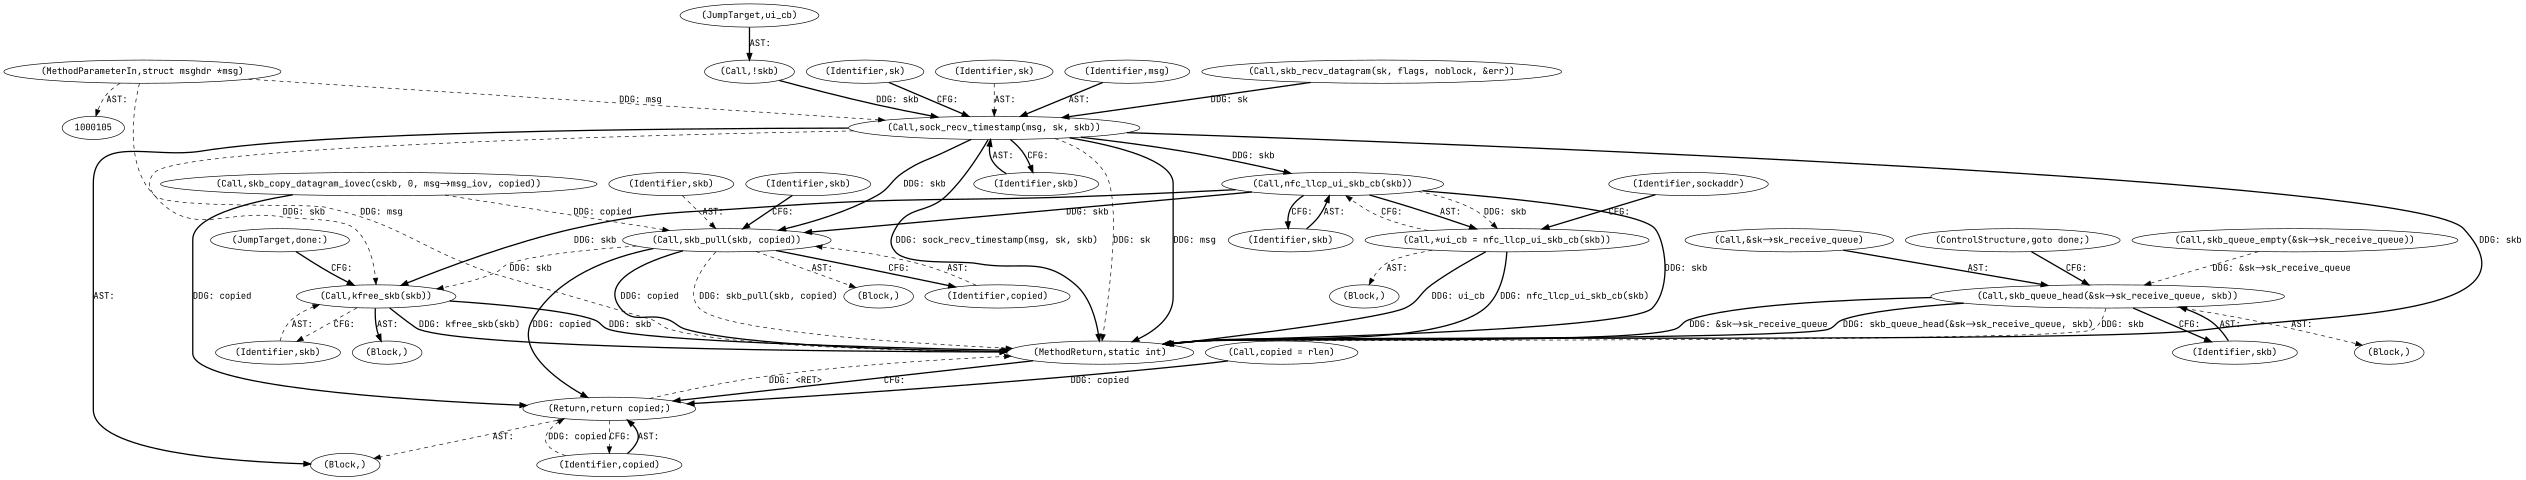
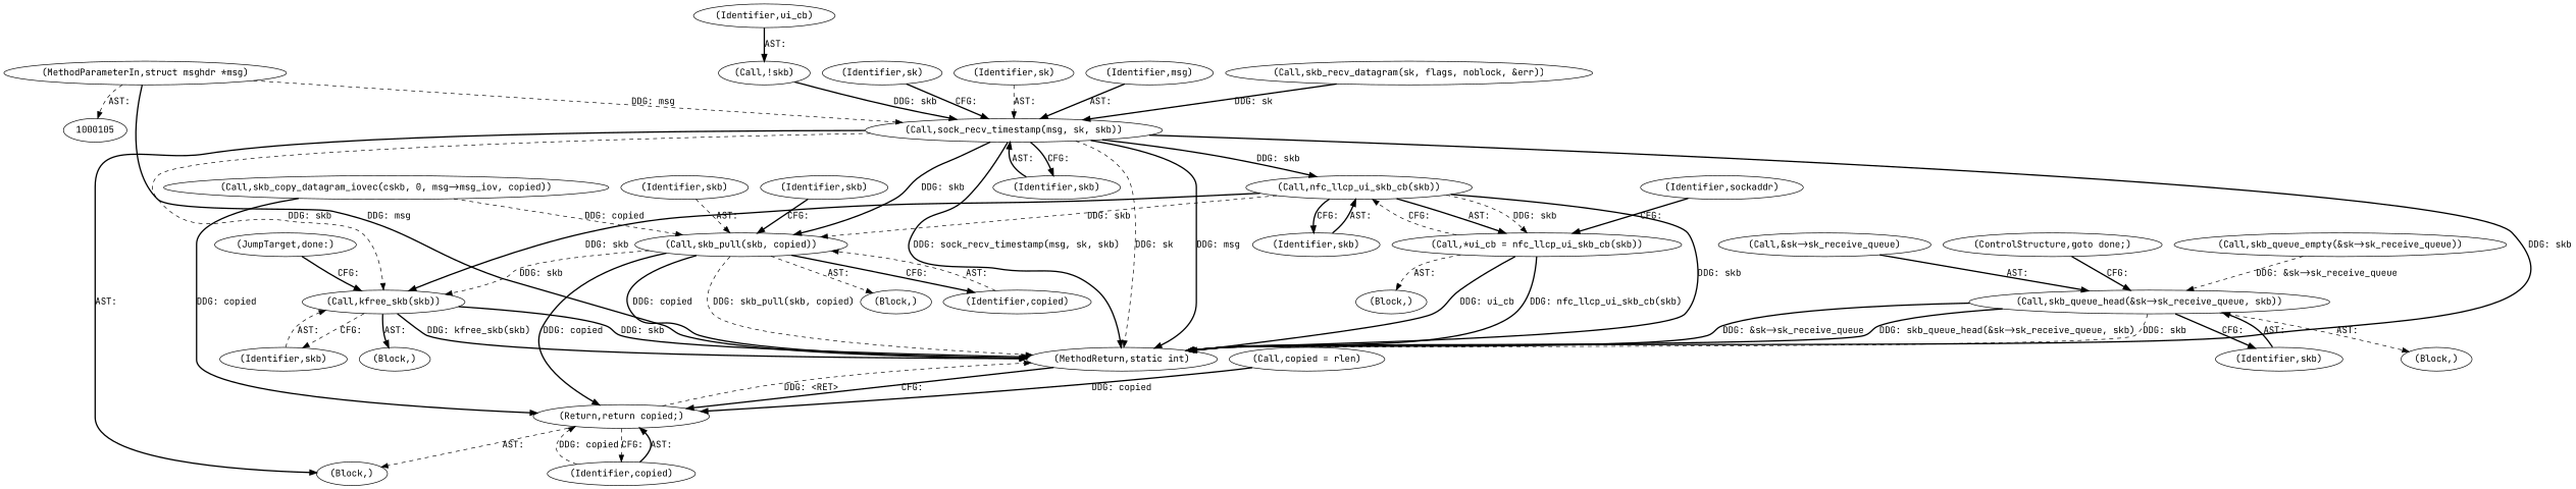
  digraph {
    fontname="JetBrains Mono"
    node [fontname="JetBrains Mono"]
    edge [fontname="JetBrains Mono" style=bold]
    n1 [label="(MethodParameterIn,struct msghdr *msg)"]
    n2 [label="(Call,sock_recv_timestamp(msg, sk, skb))"]
    n3 [label="(MethodReturn,static int)"]
    1000105
    n5 [label="(Call,nfc_llcp_ui_skb_cb(skb))"]
    n6 [label="(Call,skb_pull(skb, copied))"]
    n7 [label="(Call,kfree_skb(skb))"]
    n8 [label="(Block,)"]
    n9 [label="(Identifier,skb)"]
    n10 [label="(Return,return copied;)"]
    n11 [label="(Call,*ui_cb = nfc_llcp_ui_skb_cb(skb))"]
    n12 [label="(Identifier,skb)"]
    n13 [label="(Block,)"]
    n14 [label="(Identifier,copied)"]
    n15 [label="(Identifier,skb)"]
    n16 [label="(Block,)"]
    n17 [label="(Block,)"]
    n18 [label="(Call,skb_queue_head(&sk->sk_receive_queue, skb))"]
    n19 [label="(Identifier,skb)"]
    n20 [label="(Block,)"]
    n21 [label="(Identifier,copied)"]
    n22 [label="(Call,skb_queue_empty(&sk->sk_receive_queue))"]
    n23 [label="(Call,skb_recv_datagram(sk, flags, noblock, &err))"]
    n24 [label="(Call,skb_copy_datagram_iovec(cskb, 0, msg->msg_iov, copied))"]
-   n25 [label="(JumpTarget,ui_cb)"]
+   n25 [label="(Identifier,ui_cb)"]
    n26 [label="(Call,!skb)"]
    n27 [label="(Identifier,sk)"]
    n28 [label="(Identifier,sk)"]
    n29 [label="(Call,&sk->sk_receive_queue)"]
    n30 [label="(ControlStructure,goto done;)"]
    n31 [label="(Identifier,skb)"]
    n32 [label="(Call,copied = rlen)"]
    n33 [label="(Identifier,skb)"]
    n34 [label="(Identifier,sockaddr)"]
    n35 [label="(JumpTarget,done:)"]
    n36 [label="(Identifier,msg)"]
    n1 -> n2 [label="DDG: msg" style=dashed]
-   n1 -> n3 [label="DDG: msg" style=dashed]
+   n1 -> n3 [label="DDG: msg"]
    n1 -> 1000105 [label="AST: " style=dashed]
    n2 -> n3 [label="DDG: sock_recv_timestamp(msg, sk, skb)"]
    n2 -> n3 [label="DDG: sk" style=dashed]
    n2 -> n3 [label="DDG: msg"]
    n2 -> n3 [label="DDG: skb"]
    n2 -> n5 [label="DDG: skb"]
    n2 -> n6 [label="DDG: skb"]
    n2 -> n7 [label="DDG: skb" style=dashed]
    n2 -> n8 [label="AST: "]
    n2 -> n9 [label="CFG: "]
    n3 -> n10 [label="CFG: "]
    n5 -> n3 [label="DDG: skb"]
-   n5 -> n6 [label="DDG: skb"]
+   n5 -> n6 [label="DDG: skb" style=dashed]
    n5 -> n7 [label="DDG: skb"]
    n5 -> n11 [label="AST: "]
    n5 -> n11 [label="DDG: skb" style=dashed]
    n5 -> n12 [label="CFG: "]
    n6 -> n3 [label="DDG: copied"]
    n6 -> n3 [label="DDG: skb_pull(skb, copied)" style=dashed]
    n6 -> n7 [label="DDG: skb" style=dashed]
    n6 -> n10 [label="DDG: copied"]
    n6 -> n13 [label="AST: " style=dashed]
    n6 -> n14 [label="CFG: "]
    n7 -> n3 [label="DDG: skb"]
    n7 -> n3 [label="DDG: kfree_skb(skb)"]
    n7 -> n15 [label="CFG: " style=dashed]
    n7 -> n16 [label="AST: "]
    n9 -> n2 [label="AST: "]
    n10 -> n3 [label="DDG: <RET>" style=dashed]
    n10 -> n8 [label="AST: " style=dashed]
    n10 -> n21 [label="CFG: " style=dashed]
    n11 -> n3 [label="DDG: ui_cb"]
    n11 -> n3 [label="DDG: nfc_llcp_ui_skb_cb(skb)"]
    n11 -> n5 [label="CFG: " style=dashed]
    n11 -> n17 [label="AST: " style=dashed]
    n12 -> n5 [label="AST: "]
    n14 -> n6 [label="AST: " style=dashed]
    n15 -> n7 [label="AST: " style=dashed]
    n18 -> n3 [label="DDG: &sk->sk_receive_queue"]
    n18 -> n3 [label="DDG: skb_queue_head(&sk->sk_receive_queue, skb)"]
    n18 -> n3 [label="DDG: skb" style=dashed]
    n18 -> n19 [label="CFG: "]
    n18 -> n20 [label="AST: " style=dashed]
    n19 -> n18 [label="AST: "]
    n21 -> n10 [label="AST: "]
    n21 -> n10 [label="DDG: copied" style=dashed]
    n22 -> n18 [label="DDG: &sk->sk_receive_queue" style=dashed]
    n23 -> n2 [label="DDG: sk"]
    n24 -> n6 [label="DDG: copied" style=dashed]
    n24 -> n10 [label="DDG: copied"]
    n25 -> n26 [label="AST: "]
    n26 -> n2 [label="DDG: skb"]
    n27 -> n2 [label="CFG: "]
    n28 -> n2 [label="AST: " style=dashed]
    n29 -> n18 [label="AST: "]
    n30 -> n18 [label="CFG: "]
    n31 -> n6 [label="AST: " style=dashed]
    n32 -> n10 [label="DDG: copied"]
    n33 -> n6 [label="CFG: "]
    n34 -> n11 [label="CFG: "]
    n35 -> n7 [label="CFG: "]
    n36 -> n2 [label="AST: "]
  }
